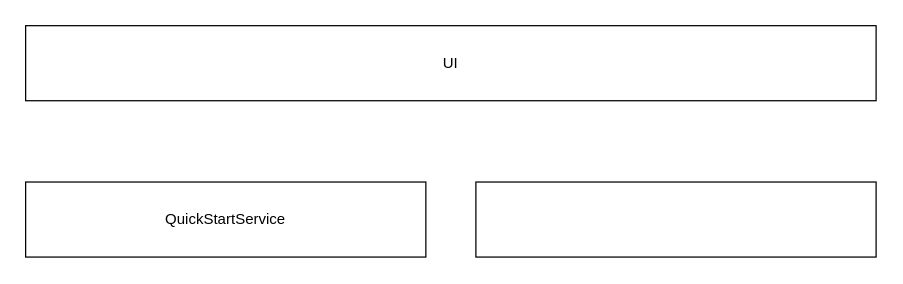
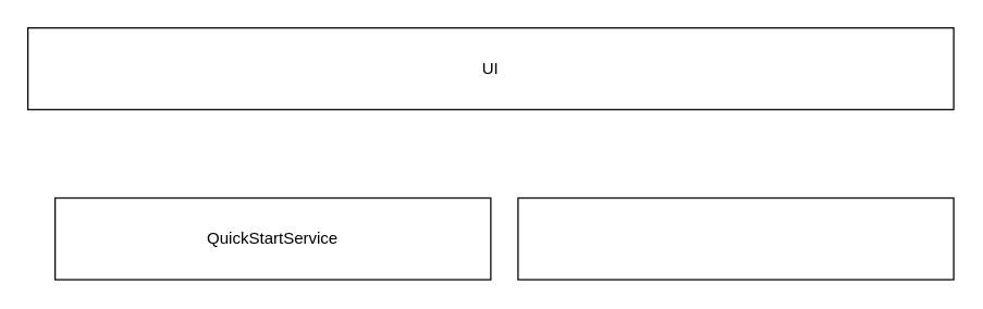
  <mxCell id="0" />
  <mxCell id="1" parent="0" />
  <mxCell id="2" value="UI" style="rounded=0;whiteSpace=wrap;html=1;" vertex="1" parent="1"><mxGeometry x="20" y="20" width="680" height="60" as="geometry" /></mxCell>
- <mxCell id="3" value="QuickStartService" style="rounded=0;whiteSpace=wrap;html=1;" vertex="1" parent="1"><mxGeometry x="20" y="145" width="320" height="60" as="geometry" /></mxCell>
+ <mxCell id="3" value="QuickStartService" style="rounded=0;whiteSpace=wrap;html=1;" vertex="1" parent="1"><mxGeometry x="40" y="145" width="320" height="60" as="geometry" /></mxCell>
  <mxCell id="4" value="" style="rounded=0;whiteSpace=wrap;html=1;" vertex="1" parent="1"><mxGeometry x="380" y="145" width="320" height="60" as="geometry" /></mxCell>
